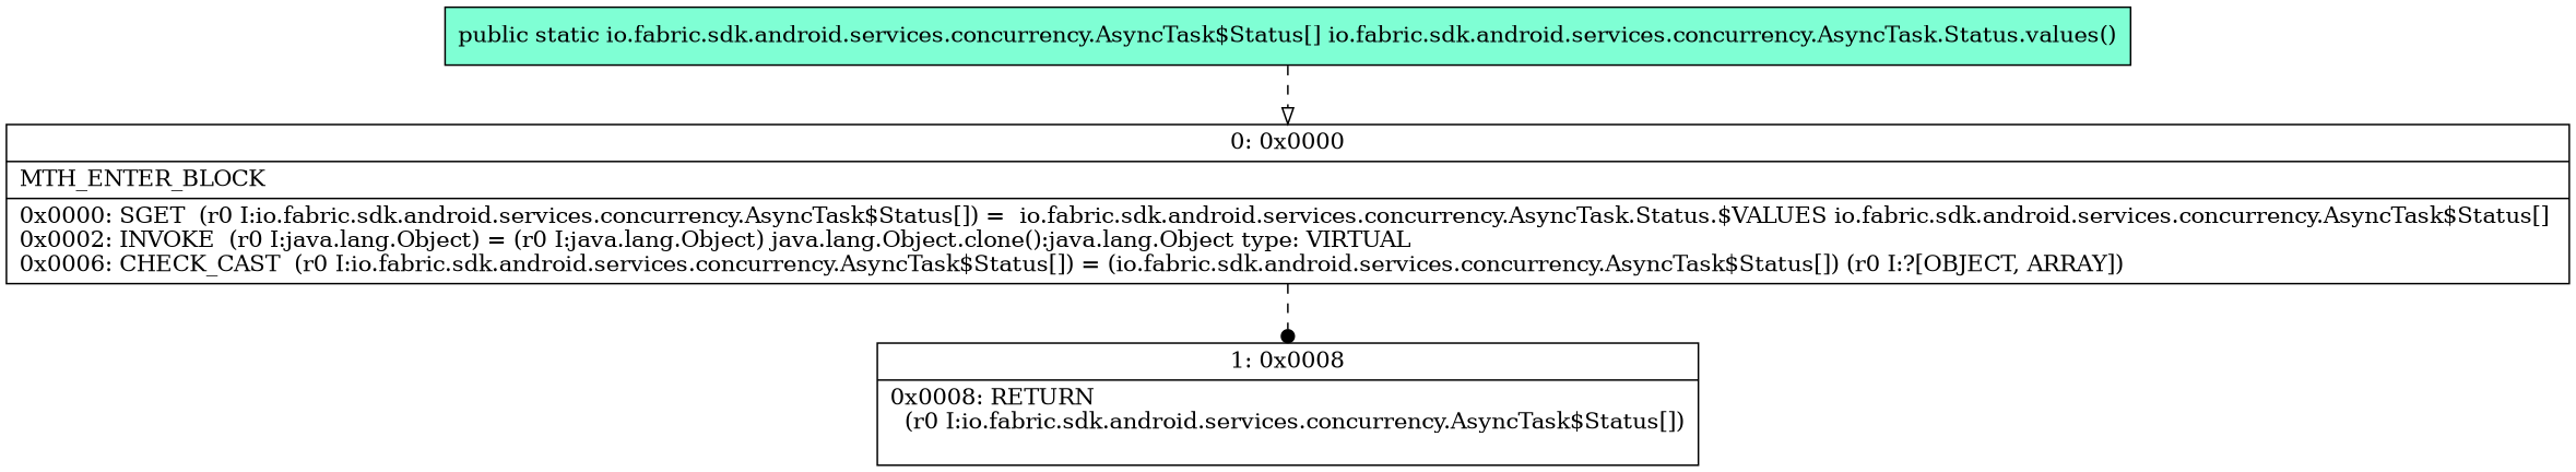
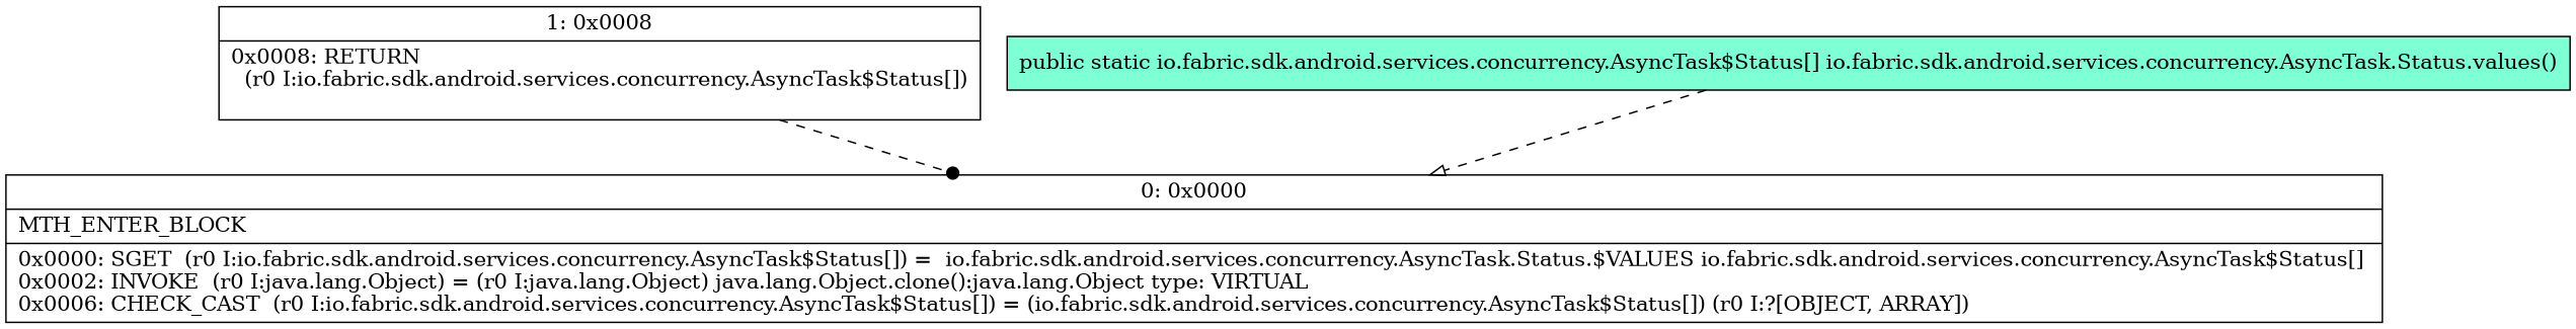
  digraph {
    node [shape=record style=filled fillcolor=white]
    edge [style=dashed]
    n1 [label="{0\:\ 0x0000|MTH_ENTER_BLOCK\l|0x0000: SGET  (r0 I:io.fabric.sdk.android.services.concurrency.AsyncTask$Status[]) =  io.fabric.sdk.android.services.concurrency.AsyncTask.Status.$VALUES io.fabric.sdk.android.services.concurrency.AsyncTask$Status[] \l0x0002: INVOKE  (r0 I:java.lang.Object) = (r0 I:java.lang.Object) java.lang.Object.clone():java.lang.Object type: VIRTUAL \l0x0006: CHECK_CAST  (r0 I:io.fabric.sdk.android.services.concurrency.AsyncTask$Status[]) = (io.fabric.sdk.android.services.concurrency.AsyncTask$Status[]) (r0 I:?[OBJECT, ARRAY]) \l}"]
    n2 [label="{1\:\ 0x0008|0x0008: RETURN  \l  (r0 I:io.fabric.sdk.android.services.concurrency.AsyncTask$Status[])\l \l}"]
    n3 [label="{public static io.fabric.sdk.android.services.concurrency.AsyncTask$Status[] io.fabric.sdk.android.services.concurrency.AsyncTask.Status.values() }" fillcolor=aquamarine]
-   n1 -> n2 [arrowhead=dot]
+   n2 -> n1 [arrowhead=dot]
    n3 -> n1 [arrowhead=onormal]
  }
